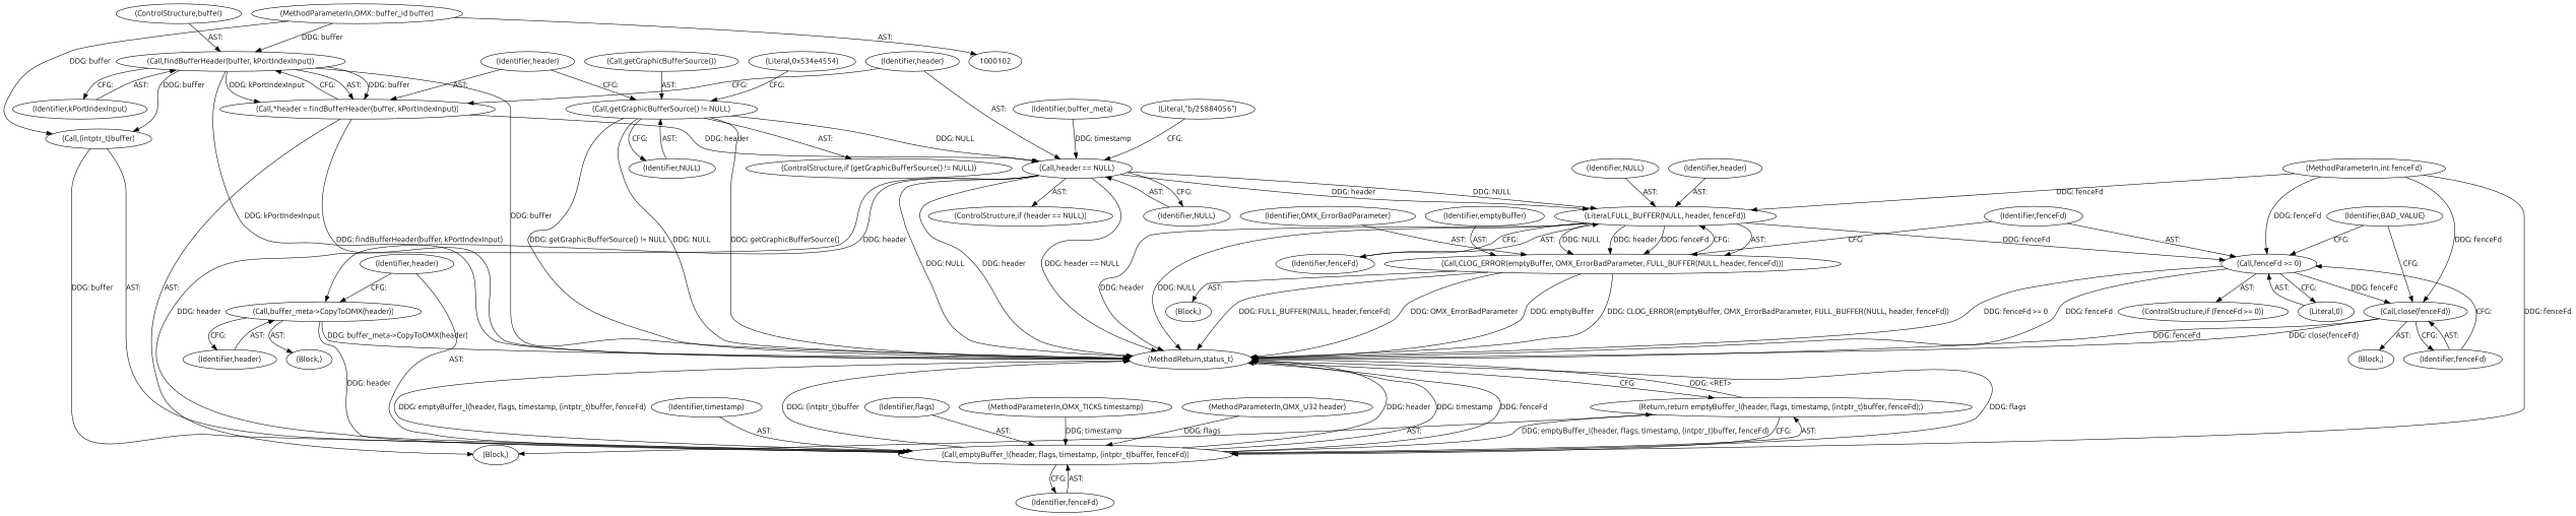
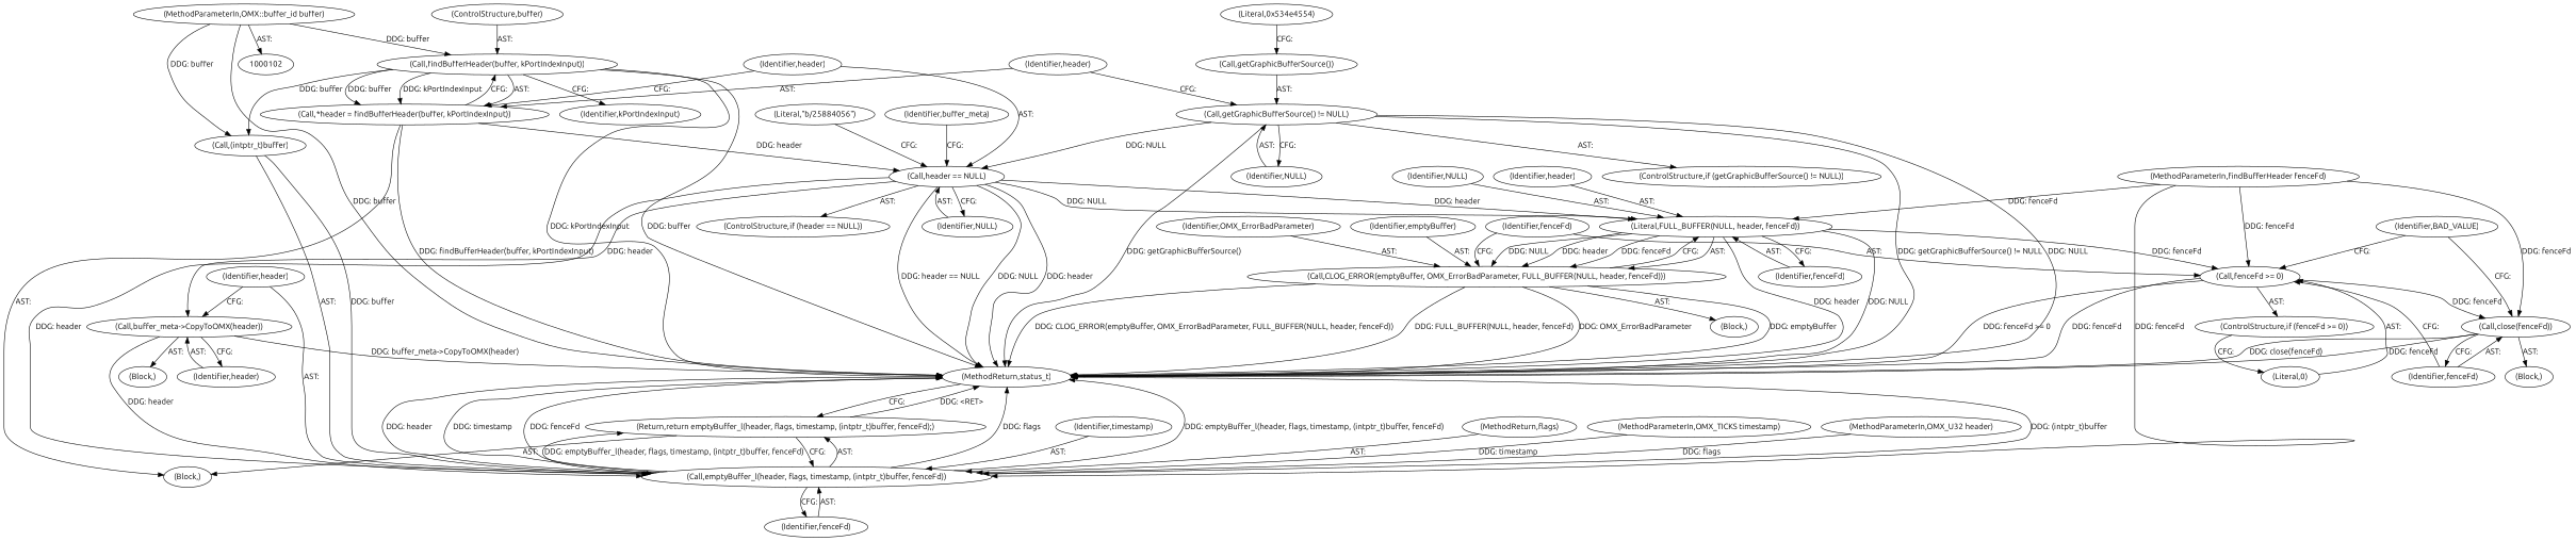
  digraph {
    fontname=Ubuntu
    node [fontname=Ubuntu]
    edge [fontname=Ubuntu]
    n1 [label="(Call,header == NULL)"]
    n2 [label="(Literal,FULL_BUFFER(NULL, header, fenceFd))"]
    n3 [label="(Call,buffer_meta->CopyToOMX(header))"]
    n4 [label="(Call,emptyBuffer_l(header, flags, timestamp, (intptr_t)buffer, fenceFd))"]
    n5 [label="(MethodReturn,status_t)"]
    n6 [label="(ControlStructure,if (header == NULL))"]
    n7 [label="(Identifier,NULL)"]
    n8 [label="(Call,CLOG_ERROR(emptyBuffer, OMX_ErrorBadParameter, FULL_BUFFER(NULL, header, fenceFd)))"]
    n9 [label="(Call,fenceFd >= 0)"]
    n10 [label="(Identifier,fenceFd)"]
    n11 [label="(Identifier,header)"]
    n12 [label="(Block,)"]
    n13 [label="(Return,return emptyBuffer_l(header, flags, timestamp, (intptr_t)buffer, fenceFd);)"]
    n14 [label="(Identifier,fenceFd)"]
    n15 [label="(Call,*header = findBufferHeader(buffer, kPortIndexInput))"]
    n16 [label="(Call,findBufferHeader(buffer, kPortIndexInput))"]
    n17 [label="(Block,)"]
    n18 [label="(Identifier,kPortIndexInput)"]
    n19 [label="(Call,(intptr_t)buffer)"]
    n20 [label="(MethodParameterIn,OMX::buffer_id buffer)"]
    1000102
    n22 [label="(Call,getGraphicBufferSource() != NULL)"]
    n23 [label="(Identifier,NULL)"]
    n24 [label="(ControlStructure,if (getGraphicBufferSource() != NULL))"]
    n25 [label="(Block,)"]
    n26 [label="(Call,close(fenceFd))"]
    n27 [label="(Literal,0)"]
    n28 [label="(ControlStructure,if (fenceFd >= 0))"]
    n29 [label="(Identifier,fenceFd)"]
    n30 [label="(Block,)"]
    n31 [label="(Literal,\"b/25884056\")"]
    n32 [label="(Identifier,NULL)"]
    n33 [label="(Identifier,OMX_ErrorBadParameter)"]
    n34 [label="(Identifier,header)"]
    n35 [label="(ControlStructure,buffer)"]
    n36 [label="(Identifier,header)"]
    n37 [label="(Identifier,fenceFd)"]
    n38 [label="(Identifier,header)"]
    n39 [label="(Identifier,header)"]
    n40 [label="(Identifier,buffer_meta)"]
    n41 [label="(Identifier,timestamp)"]
-   n42 [label="(MethodParameterIn,int fenceFd)"]
+   n42 [label="(MethodParameterIn,findBufferHeader fenceFd)"]
    n43 [label="(Identifier,emptyBuffer)"]
    n44 [label="(Identifier,BAD_VALUE)"]
    n45 [label="(Literal,0x534e4554)"]
-   n46 [label="(Identifier,flags)"]
+   n46 [label="(MethodReturn,flags)"]
    n47 [label="(MethodParameterIn,OMX_TICKS timestamp)"]
    n48 [label="(MethodParameterIn,OMX_U32 header)"]
    n49 [label="(Call,getGraphicBufferSource())"]
    n1 -> n2 [label="DDG: NULL"]
    n1 -> n2 [label="DDG: header"]
    n1 -> n3 [label="DDG: header"]
    n1 -> n4 [label="DDG: header"]
    n1 -> n5 [label="DDG: NULL"]
    n1 -> n5 [label="DDG: header"]
    n1 -> n5 [label="DDG: header == NULL"]
    n1 -> n6 [label="AST: "]
    n1 -> n7 [label="CFG: "]
    n2 -> n5 [label="DDG: header"]
    n2 -> n5 [label="DDG: NULL"]
    n2 -> n8 [label="AST: "]
    n2 -> n8 [label="DDG: NULL"]
    n2 -> n8 [label="DDG: header"]
    n2 -> n8 [label="DDG: fenceFd"]
    n2 -> n9 [label="DDG: fenceFd"]
    n2 -> n10 [label="CFG: "]
    n3 -> n4 [label="DDG: header"]
    n3 -> n5 [label="DDG: buffer_meta->CopyToOMX(header)"]
    n3 -> n11 [label="CFG: "]
    n3 -> n12 [label="AST: "]
    n4 -> n5 [label="DDG: header"]
    n4 -> n5 [label="DDG: timestamp"]
    n4 -> n5 [label="DDG: fenceFd"]
    n4 -> n5 [label="DDG: flags"]
    n4 -> n5 [label="DDG: emptyBuffer_l(header, flags, timestamp, (intptr_t)buffer, fenceFd)"]
    n4 -> n5 [label="DDG: (intptr_t)buffer"]
    n4 -> n13 [label="AST: "]
    n4 -> n13 [label="DDG: emptyBuffer_l(header, flags, timestamp, (intptr_t)buffer, fenceFd)"]
    n4 -> n14 [label="CFG: "]
    n5 -> n13 [label="CFG: "]
    n7 -> n1 [label="AST: "]
    n8 -> n2 [label="CFG: "]
    n8 -> n5 [label="DDG: CLOG_ERROR(emptyBuffer, OMX_ErrorBadParameter, FULL_BUFFER(NULL, header, fenceFd))"]
    n8 -> n5 [label="DDG: FULL_BUFFER(NULL, header, fenceFd)"]
    n8 -> n5 [label="DDG: OMX_ErrorBadParameter"]
    n8 -> n5 [label="DDG: emptyBuffer"]
    n8 -> n25 [label="AST: "]
    n9 -> n5 [label="DDG: fenceFd >= 0"]
    n9 -> n5 [label="DDG: fenceFd"]
    n9 -> n26 [label="DDG: fenceFd"]
-   n9 -> n27 [label="CFG: "]
+   n28 -> n27 [label="CFG: "]
    n9 -> n28 [label="AST: "]
    n10 -> n2 [label="AST: "]
    n11 -> n3 [label="AST: "]
    n13 -> n4 [label="CFG: "]
    n13 -> n5 [label="DDG: <RET>"]
    n13 -> n17 [label="AST: "]
    n14 -> n4 [label="AST: "]
    n15 -> n1 [label="DDG: header"]
    n15 -> n5 [label="DDG: findBufferHeader(buffer, kPortIndexInput)"]
    n15 -> n16 [label="CFG: "]
    n15 -> n17 [label="AST: "]
    n16 -> n5 [label="DDG: kPortIndexInput"]
    n16 -> n5 [label="DDG: buffer"]
    n16 -> n15 [label="AST: "]
    n16 -> n15 [label="DDG: buffer"]
    n16 -> n15 [label="DDG: kPortIndexInput"]
    n16 -> n18 [label="CFG: "]
    n16 -> n19 [label="DDG: buffer"]
-   n18 -> n16 [label="AST: "]
    n19 -> n4 [label="AST: "]
    n19 -> n4 [label="DDG: buffer"]
+   n20 -> n5 [label="DDG: buffer"]
    n20 -> n16 [label="DDG: buffer"]
    n20 -> n19 [label="DDG: buffer"]
    n20 -> 1000102 [label="AST: "]
    n22 -> n1 [label="DDG: NULL"]
    n22 -> n5 [label="DDG: getGraphicBufferSource() != NULL"]
    n22 -> n5 [label="DDG: NULL"]
    n22 -> n5 [label="DDG: getGraphicBufferSource()"]
    n22 -> n23 [label="CFG: "]
    n22 -> n24 [label="AST: "]
    n23 -> n22 [label="AST: "]
    n26 -> n5 [label="DDG: close(fenceFd)"]
    n26 -> n5 [label="DDG: fenceFd"]
    n26 -> n29 [label="CFG: "]
    n26 -> n30 [label="AST: "]
    n27 -> n9 [label="AST: "]
    n29 -> n9 [label="CFG: "]
    n29 -> n26 [label="AST: "]
    n31 -> n1 [label="CFG: "]
    n32 -> n2 [label="AST: "]
    n33 -> n8 [label="AST: "]
    n34 -> n15 [label="AST: "]
    n34 -> n22 [label="CFG: "]
    n35 -> n16 [label="AST: "]
    n36 -> n3 [label="CFG: "]
    n36 -> n4 [label="AST: "]
    n37 -> n8 [label="CFG: "]
    n37 -> n9 [label="AST: "]
    n38 -> n2 [label="AST: "]
    n39 -> n1 [label="AST: "]
    n39 -> n15 [label="CFG: "]
-   n40 -> n1 [label="DDG: timestamp"]
+   n40 -> n1 [label="CFG: "]
    n41 -> n4 [label="AST: "]
    n42 -> n2 [label="DDG: fenceFd"]
    n42 -> n4 [label="DDG: fenceFd"]
    n42 -> n9 [label="DDG: fenceFd"]
    n42 -> n26 [label="DDG: fenceFd"]
    n43 -> n8 [label="AST: "]
    n44 -> n9 [label="CFG: "]
    n44 -> n26 [label="CFG: "]
-   n45 -> n22 [label="CFG: "]
+   n45 -> n49 [label="CFG: "]
    n46 -> n4 [label="AST: "]
    n47 -> n4 [label="DDG: timestamp"]
    n48 -> n4 [label="DDG: flags"]
    n49 -> n22 [label="AST: "]
  }
